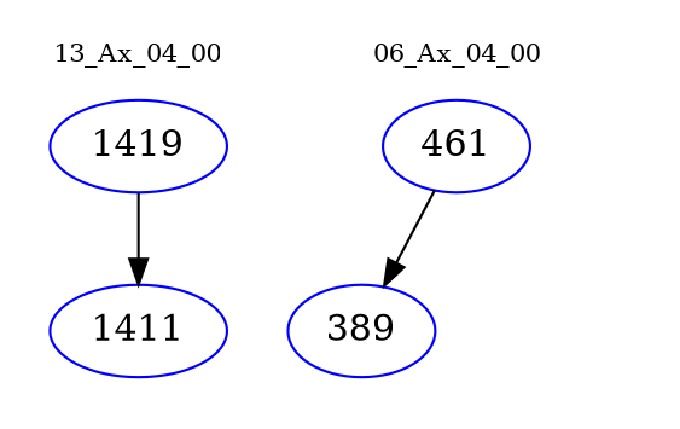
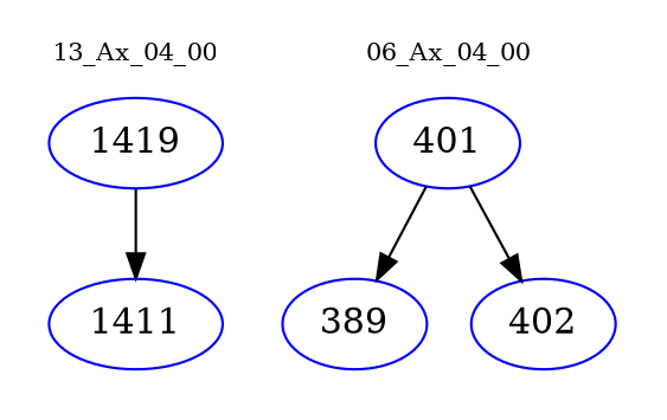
  digraph {
    node [color=blue]
    edge [color=black]
    n1 [label=1419]
    n2 [label=1411]
-   n3 [label=461]
+   n3 [label=401]
    n4 [label=389]
+   n5 [label=402]
    subgraph cluster_1 {
      color=white
      fontsize=10
      label="13_Ax_04_00"
      n1
      n2
    }
    subgraph cluster_2 {
      color=white
      fontsize=10
      label="06_Ax_04_00"
      n3
      n4
+     n5
    }
    n1 -> n2
    n3 -> n4
+   n3 -> n5
  }
